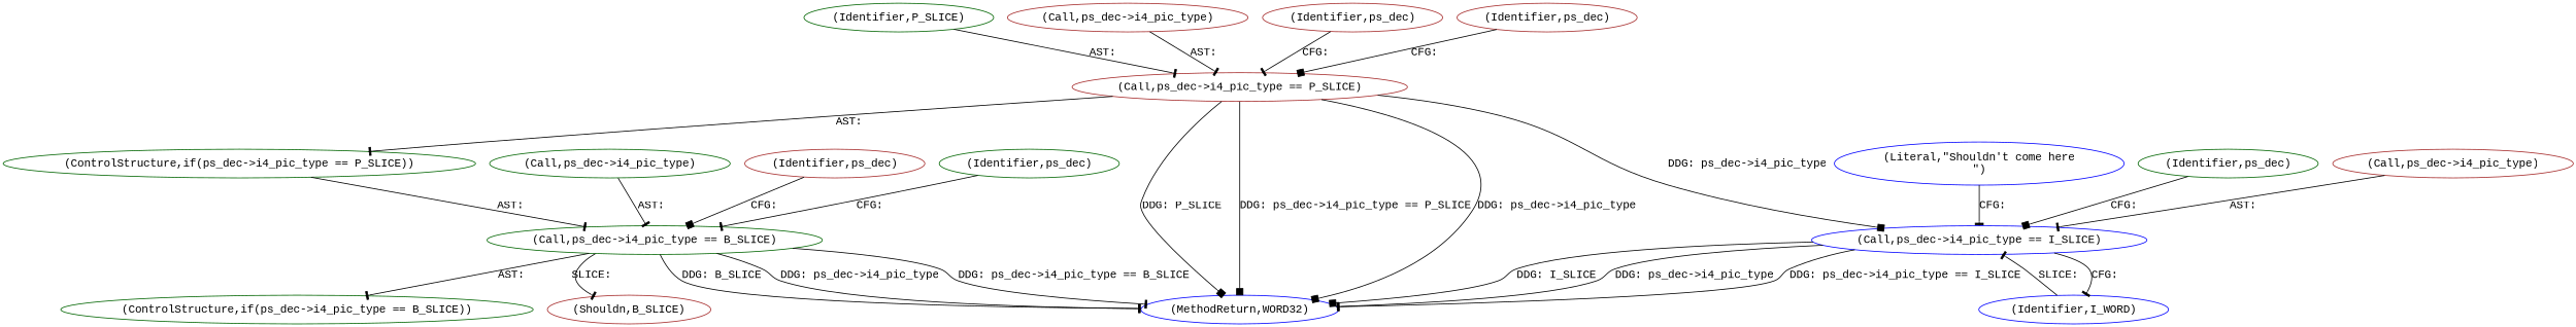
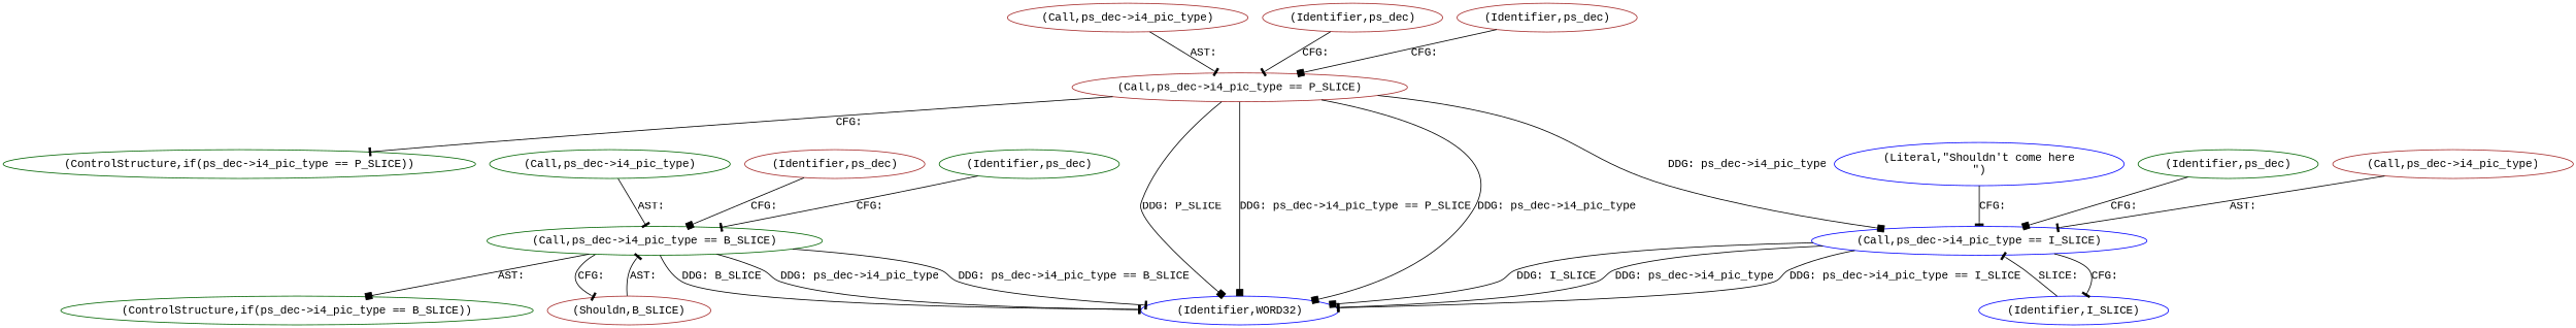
  digraph {
    fontname="Liberation Mono"
    node [color=darkgreen fontname="Liberation Mono"]
    edge [arrowhead=tee fontname="Liberation Mono"]
    n1 [label="(Call,ps_dec->i4_pic_type == B_SLICE)"]
    n2 [label="(ControlStructure,if(ps_dec->i4_pic_type == B_SLICE))"]
-   n3 [color=blue label="(MethodReturn,WORD32)"]
+   n3 [color=blue label="(Identifier,WORD32)"]
    n4 [color=brown label="(Shouldn,B_SLICE)"]
    n5 [color=brown label="(Call,ps_dec->i4_pic_type == P_SLICE)"]
    n6 [color=blue label="(Call,ps_dec->i4_pic_type == I_SLICE)"]
    n7 [label="(ControlStructure,if(ps_dec->i4_pic_type == P_SLICE))"]
-   n8 [color=blue label="(Identifier,I_WORD)"]
-   n9 [label="(Identifier,P_SLICE)"]
+   n8 [color=blue label="(Identifier,I_SLICE)"]
    n10 [color=brown label="(Call,ps_dec->i4_pic_type)"]
    n11 [color=brown label="(Identifier,ps_dec)"]
    n12 [color=blue label="(Literal,\"Shouldn't come here\n\")"]
    n13 [label="(Call,ps_dec->i4_pic_type)"]
    n14 [color=brown label="(Identifier,ps_dec)"]
    n15 [label="(Identifier,ps_dec)"]
    n16 [label="(Identifier,ps_dec)"]
    n17 [color=brown label="(Identifier,ps_dec)"]
    n18 [color=brown label="(Call,ps_dec->i4_pic_type)"]
-   n1 -> n2 [label="AST: "]
+   n1 -> n2 [arrowhead=box label="AST: "]
    n1 -> n3 [label="DDG: B_SLICE"]
    n1 -> n3 [label="DDG: ps_dec->i4_pic_type"]
    n1 -> n3 [label="DDG: ps_dec->i4_pic_type == B_SLICE"]
-   n1 -> n4 [label="SLICE: "]
-   n7 -> n1 [label="AST: "]
+   n1 -> n4 [label="CFG: "]
+   n4 -> n1 [label="AST: "]
    n5 -> n3 [arrowhead=box label="DDG: P_SLICE"]
    n5 -> n3 [arrowhead=box label="DDG: ps_dec->i4_pic_type == P_SLICE"]
    n5 -> n3 [arrowhead=box label="DDG: ps_dec->i4_pic_type"]
    n5 -> n6 [arrowhead=box label="DDG: ps_dec->i4_pic_type"]
-   n5 -> n7 [label="AST: "]
+   n5 -> n7 [label="CFG: "]
    n6 -> n3 [arrowhead=box label="DDG: I_SLICE"]
    n6 -> n3 [label="DDG: ps_dec->i4_pic_type"]
    n6 -> n3 [label="DDG: ps_dec->i4_pic_type == I_SLICE"]
    n6 -> n8 [label="CFG: "]
    n8 -> n6 [label="SLICE: "]
-   n9 -> n5 [label="AST: "]
    n10 -> n5 [label="AST: "]
    n11 -> n5 [label="CFG: "]
    n12 -> n6 [label="CFG: "]
    n13 -> n1 [label="AST: "]
    n14 -> n1 [arrowhead=box label="CFG: "]
    n15 -> n6 [arrowhead=box label="CFG: "]
    n16 -> n1 [label="CFG: "]
    n17 -> n5 [arrowhead=box label="CFG: "]
    n18 -> n6 [label="AST: "]
  }
